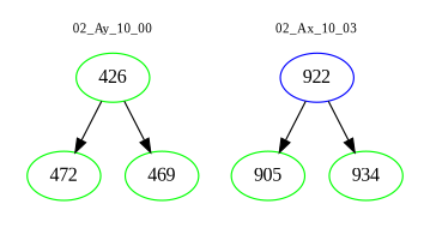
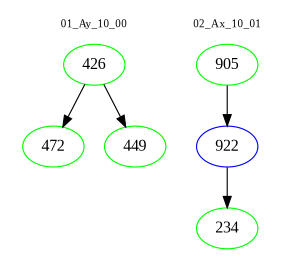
  digraph {
    fontname="Liberation Serif"
    node [color=green fontname="Liberation Serif"]
    edge [color=black fontname="Liberation Serif"]
    n1 [label=426]
    n2 [label=472]
-   n3 [label=469]
+   n3 [label=449]
    n4 [color=blue label=922]
    n5 [label=905]
-   n6 [label=934]
+   n6 [label=234]
    subgraph cluster_1 {
      color=white
      fontsize=10
-     label="02_Ay_10_00"
+     label="01_Ay_10_00"
      n1
      n2
      n3
    }
    subgraph cluster_2 {
      color=white
      fontsize=10
-     label="02_Ax_10_03"
+     label="02_Ax_10_01"
      n4
      n5
      n6
    }
    n1 -> n2
    n1 -> n3
-   n4 -> n5
+   n5 -> n4
    n4 -> n6
  }
